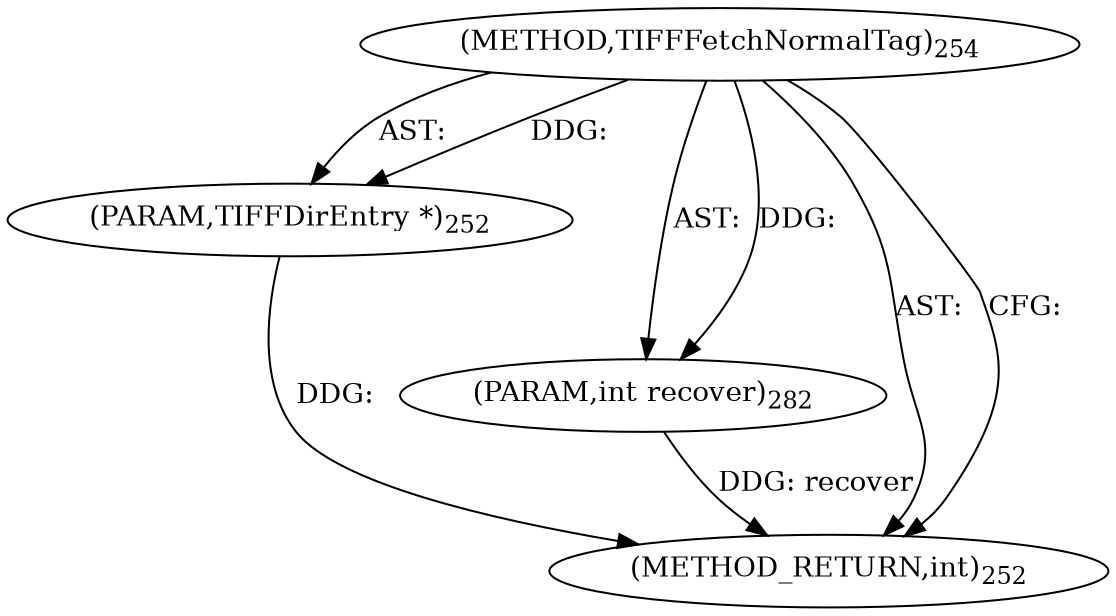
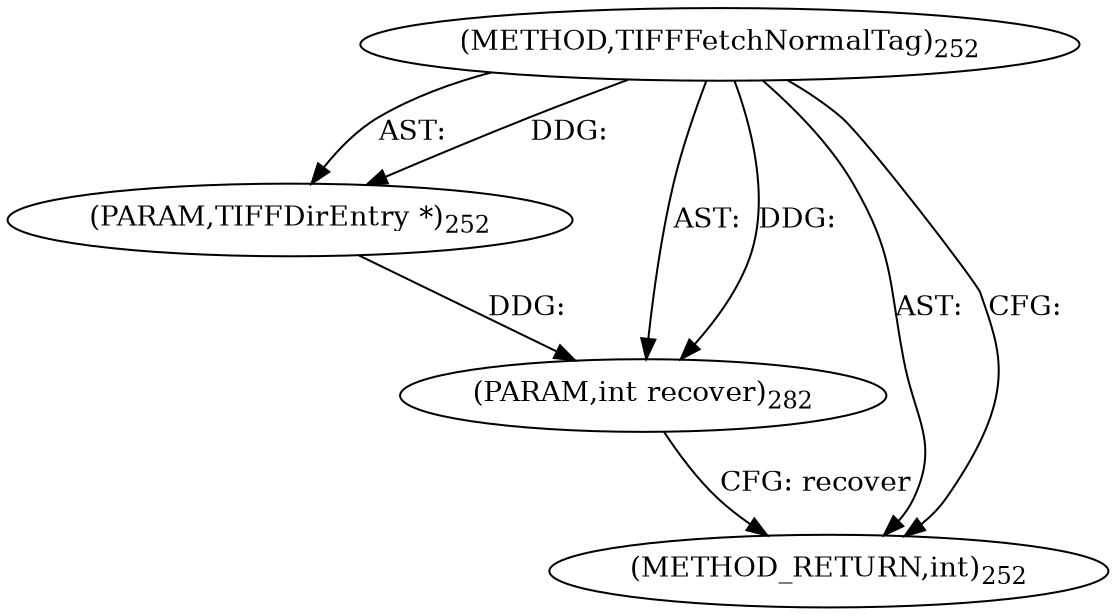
  digraph {
-   n1 [label=<(METHOD,TIFFFetchNormalTag)<SUB>254</SUB>>]
+   n1 [label=<(METHOD,TIFFFetchNormalTag)<SUB>252</SUB>>]
    n2 [label=<(PARAM,TIFFDirEntry *)<SUB>252</SUB>>]
    n3 [label=<(PARAM,int recover)<SUB>282</SUB>>]
    n4 [label=<(METHOD_RETURN,int)<SUB>252</SUB>>]
    n1 -> n2 [label="AST: "]
    n1 -> n2 [label="DDG: "]
    n1 -> n3 [label="AST: "]
    n1 -> n3 [label="DDG: "]
    n1 -> n4 [label="AST: "]
    n1 -> n4 [label="CFG: "]
-   n2 -> n4 [label="DDG: "]
-   n3 -> n4 [label="DDG: recover"]
+   n2 -> n3 [label="DDG: "]
+   n3 -> n4 [label="CFG: recover"]
  }
